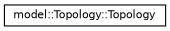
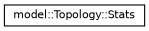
  digraph {
    rankdir=LR
    fontname="DejaVu Sans"
-   n1 [color=black fillcolor=white fontname="DejaVu Sans" fontsize=10 height=0.2 label="model::Topology::Topology" shape=record style=filled width=0.4]
+   n1 [color=black fillcolor=white fontname="DejaVu Sans" fontsize=10 height=0.2 label="model::Topology::Stats" shape=record style=filled width=0.4]
  }
